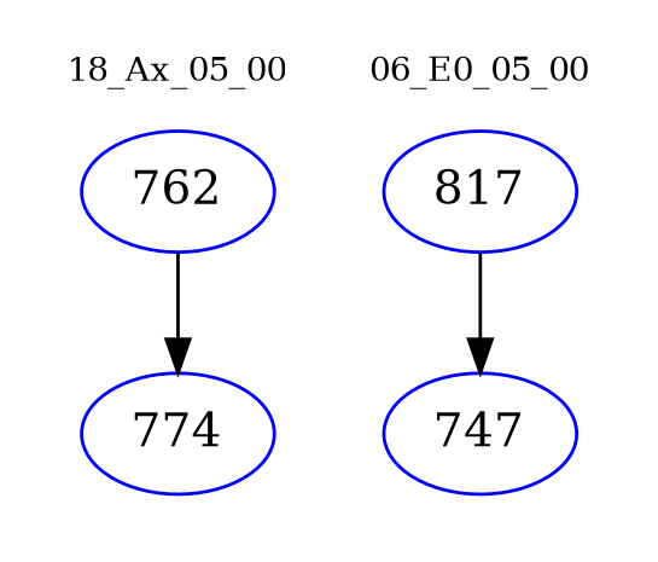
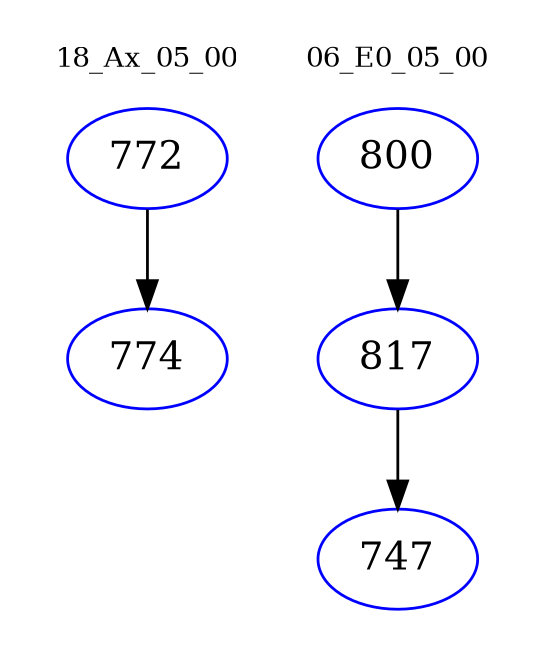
  digraph {
    node [color=blue]
    edge [color=black]
-   n1 [label=762]
+   n1 [label=772]
    n2 [label=774]
+   n3 [label=800]
    n4 [label=747]
    n5 [label=817]
    subgraph cluster_1 {
      color=white
      fontsize=10
      label="18_Ax_05_00"
      n1
      n2
    }
    subgraph cluster_2 {
      color=white
      fontsize=10
      label="06_E0_05_00"
+     n3
      n4
      n5
    }
    n1 -> n2
+   n3 -> n5
    n5 -> n4
  }
